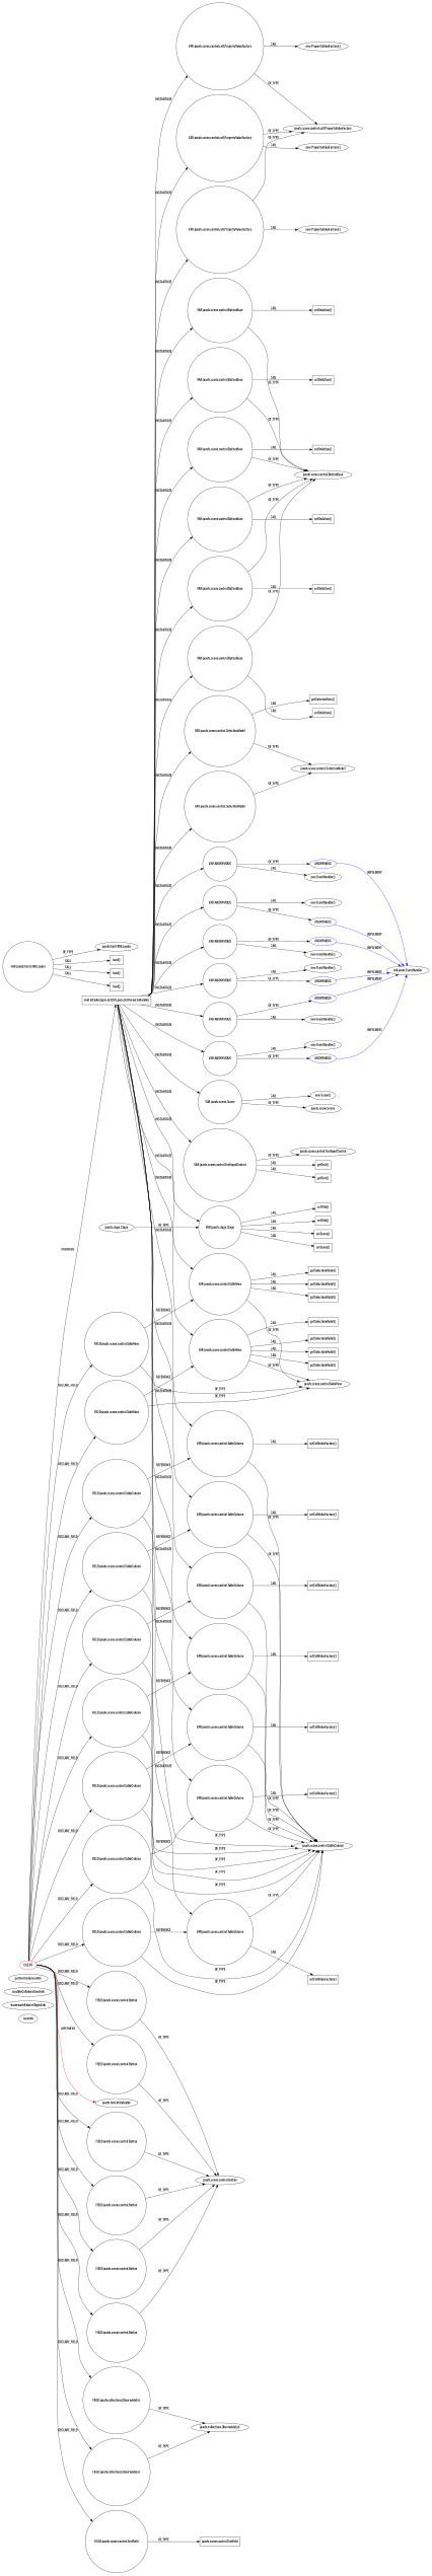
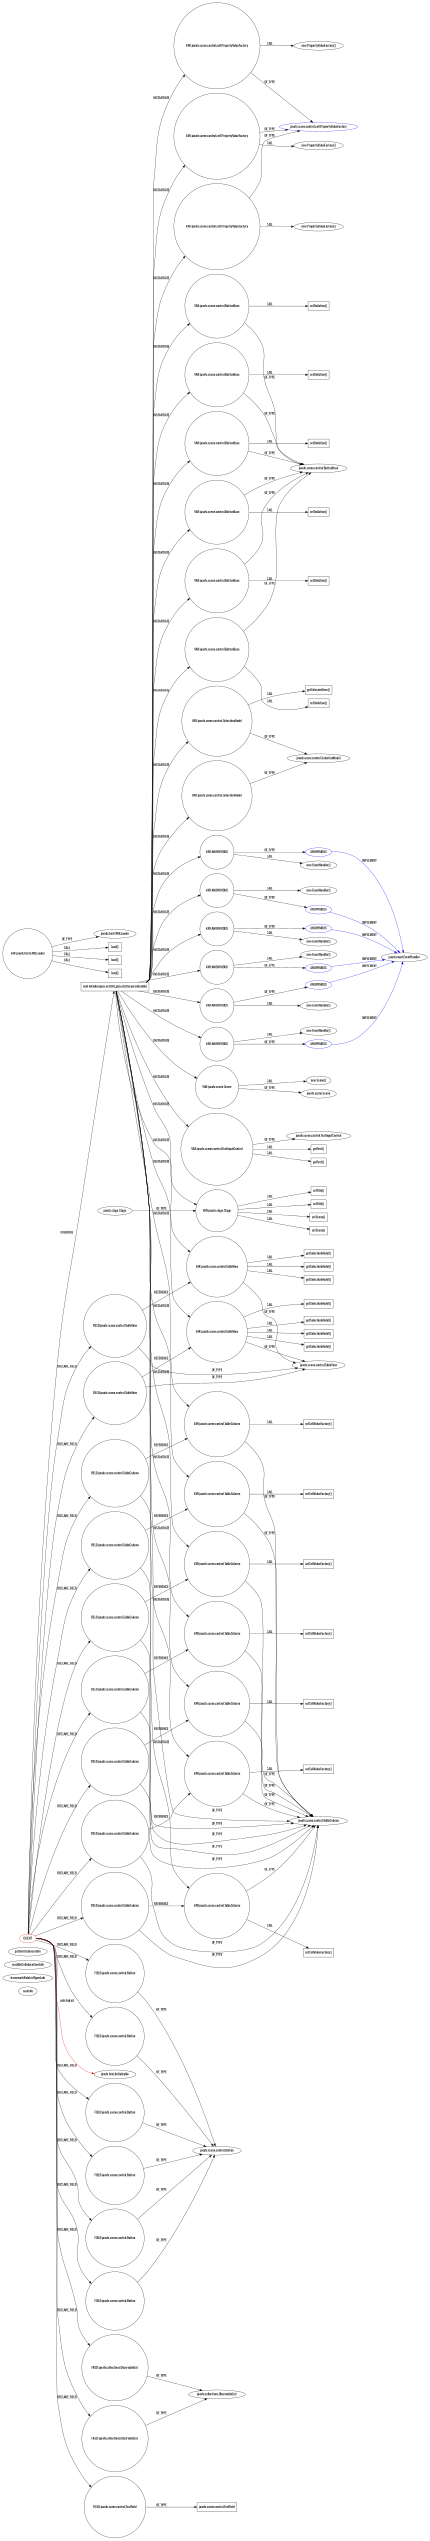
  digraph {
    fontname=Oswald
    rankdir=LR
    node [fontname=Oswald isFrameworkType=false vertexType=VARIABLE_EXPRESION shape=circle]
    edge [fontname=Oswald]
    baseInfo [category=pattern graphId=1659 isAnonymous=false possibleRelation=true isFrameworkType="" vertexType="" shape=""]
    frameworkRelatedTypesInfo [0="javafx.fxml.Initializable" isFrameworkType="" vertexType="" shape=""]
    possibleCollaborationsInfo [0="1659~INSTANTIATION-OVERRIDING_METHOD_DECLARATION-~javafx.fxml.Initializable ~javafx.event.EventHandler ~false~true" 1="1659~INSTANTIATION-OVERRIDING_METHOD_DECLARATION-~javafx.fxml.Initializable ~javafx.event.EventHandler ~false~true" 2="1659~INSTANTIATION-OVERRIDING_METHOD_DECLARATION-~javafx.fxml.Initializable ~javafx.event.EventHandler ~false~true" 3="1659~INSTANTIATION-OVERRIDING_METHOD_DECLARATION-~javafx.fxml.Initializable ~javafx.event.EventHandler ~false~true" 4="1659~INSTANTIATION-OVERRIDING_METHOD_DECLARATION-~javafx.fxml.Initializable ~javafx.event.EventHandler ~false~true" 5="1659~INSTANTIATION-OVERRIDING_METHOD_DECLARATION-~javafx.fxml.Initializable ~javafx.event.EventHandler ~false~true" isFrameworkType="" vertexType="" shape=""]
    patternInstancesInfo [0="diogocs1-FPessoais~/diogocs1-FPessoais/FPessoais-master/FinancasPessoais/src/app/controllers/HomeController.java~HomeController~2490" 1="crosswords-testEnvironment~/crosswords-testEnvironment/testEnvironment-master/src/GUI/MainController.java~MainController~2315" isFrameworkType="" vertexType="" shape=""]
-   n5 [label="javafx.scene.control.cell.PropertyValueFactory" vertexType=FRAMEWORK_CLASS_TYPE shape=""]
+   n5 [label="javafx.scene.control.cell.PropertyValueFactory" vertexType=FRAMEWORK_CLASS_TYPE color=blue shape=""]
    n6 [label="VAR:javafx.scene.control.cell.PropertyValueFactory"]
    n7 [label="new PropertyValueFactory()" vertexType=CONSTRUCTOR_CALL shape=""]
    n8 [label="void initialize(java.net.URL,java.util.ResourceBundle)" shape=box vertexType=OVERRIDING_METHOD_DECLARATION]
    n9 [label="VAR:javafx.scene.control.SelectionModel"]
    n10 [label="VAR:javafx.scene.control.SelectionModel"]
    n11 [label="VAR:javafx.scene.control.TextInputControl"]
    n12 [label="VAR:javafx.scene.control.ButtonBase"]
    n13 [label="VAR:javafx.scene.control.ButtonBase"]
    n14 [label="VAR:javafx.scene.control.ButtonBase"]
    n15 [label="VAR:javafx.scene.control.ButtonBase"]
    n16 [label="VAR:javafx.scene.control.ButtonBase"]
    n17 [label="VAR:javafx.scene.control.ButtonBase"]
    n18 [label="VAR:javafx.scene.control.cell.PropertyValueFactory"]
    n19 [label="VAR:javafx.scene.control.cell.PropertyValueFactory"]
    n20 [label="VAR:ANONYMOUS"]
    n21 [label="VAR:ANONYMOUS"]
    n22 [label="VAR:ANONYMOUS"]
    n23 [label="VAR:ANONYMOUS"]
    n24 [label="VAR:ANONYMOUS"]
    n25 [label="VAR:ANONYMOUS"]
    n26 [label="VAR:javafx.stage.Stage"]
    n27 [label="VAR:javafx.scene.control.TableView"]
    n28 [label="VAR:javafx.scene.control.TableColumn"]
    n29 [label="VAR:javafx.scene.control.TableColumn"]
    n30 [label="VAR:javafx.scene.control.TableColumn"]
    n31 [label="VAR:javafx.scene.control.TableColumn"]
    n32 [label="VAR:javafx.scene.control.TableColumn"]
    n33 [label="VAR:javafx.scene.control.TableColumn"]
    n34 [label="VAR:javafx.scene.control.TableColumn"]
    n35 [label="VAR:javafx.scene.control.TableView"]
    n36 [label="VAR:javafx.scene.Scene"]
    n37 [label="getSelectedItem()" shape=box vertexType=INSIDE_CALL]
    n38 [label="javafx.scene.control.SelectionModel" vertexType=FRAMEWORK_CLASS_TYPE shape=""]
    n39 [label="javafx.scene.control.TextInputControl" vertexType=FRAMEWORK_CLASS_TYPE shape=""]
    n40 [label="getText()" shape=box vertexType=INSIDE_CALL]
    n41 [label="getText()" shape=box vertexType=INSIDE_CALL]
    n42 [label="javafx.scene.control.ButtonBase" vertexType=FRAMEWORK_CLASS_TYPE shape=""]
    n43 [label="setOnAction()" shape=box vertexType=INSIDE_CALL]
    n44 [label="setOnAction()" shape=box vertexType=INSIDE_CALL]
    n45 [label="setOnAction()" shape=box vertexType=INSIDE_CALL]
    n46 [label="setOnAction()" shape=box vertexType=INSIDE_CALL]
    n47 [label="setOnAction()" shape=box vertexType=INSIDE_CALL]
    n48 [label="setOnAction()" shape=box vertexType=INSIDE_CALL]
    n49 [label="new PropertyValueFactory()" vertexType=CONSTRUCTOR_CALL shape=""]
    n50 [label="new PropertyValueFactory()" vertexType=CONSTRUCTOR_CALL shape=""]
    n51 [color=blue label=ANONYMOUS vertexType=REFERENCE_ANONYMOUS_DECLARATION shape=""]
    n52 [label="new EventHandler()" vertexType=CONSTRUCTOR_CALL shape=""]
    n53 [color=blue label=ANONYMOUS vertexType=REFERENCE_ANONYMOUS_DECLARATION shape=""]
    n54 [label="new EventHandler()" vertexType=CONSTRUCTOR_CALL shape=""]
    n55 [color=blue label=ANONYMOUS vertexType=REFERENCE_ANONYMOUS_DECLARATION shape=""]
    n56 [label="new EventHandler()" vertexType=CONSTRUCTOR_CALL shape=""]
    n57 [color=blue label=ANONYMOUS vertexType=REFERENCE_ANONYMOUS_DECLARATION shape=""]
    n58 [label="new EventHandler()" vertexType=CONSTRUCTOR_CALL shape=""]
    n59 [color=blue label=ANONYMOUS vertexType=REFERENCE_ANONYMOUS_DECLARATION shape=""]
    n60 [label="new EventHandler()" vertexType=CONSTRUCTOR_CALL shape=""]
    n61 [color=blue label=ANONYMOUS vertexType=REFERENCE_ANONYMOUS_DECLARATION shape=""]
    n62 [label="new EventHandler()" vertexType=CONSTRUCTOR_CALL shape=""]
    n63 [label="setTitle()" shape=box vertexType=INSIDE_CALL]
    n64 [label="setTitle()" shape=box vertexType=INSIDE_CALL]
    n65 [label="setScene()" shape=box vertexType=INSIDE_CALL]
    n66 [label="setScene()" shape=box vertexType=INSIDE_CALL]
    n67 [label="getSelectionModel()" shape=box vertexType=INSIDE_CALL]
    n68 [label="getSelectionModel()" shape=box vertexType=INSIDE_CALL]
    n69 [label="getSelectionModel()" shape=box vertexType=INSIDE_CALL]
    n70 [label="javafx.scene.control.TableView" vertexType=FRAMEWORK_CLASS_TYPE shape=""]
    n71 [label="setCellValueFactory()" shape=box vertexType=INSIDE_CALL]
    n72 [label="javafx.scene.control.TableColumn" vertexType=FRAMEWORK_CLASS_TYPE shape=""]
    n73 [label="setCellValueFactory()" shape=box vertexType=INSIDE_CALL]
    n74 [label="setCellValueFactory()" shape=box vertexType=INSIDE_CALL]
    n75 [label="setCellValueFactory()" shape=box vertexType=INSIDE_CALL]
    n76 [label="setCellValueFactory()" shape=box vertexType=INSIDE_CALL]
    n77 [label="setCellValueFactory()" shape=box vertexType=INSIDE_CALL]
    n78 [label="setCellValueFactory()" shape=box vertexType=INSIDE_CALL]
    n79 [label="VAR:javafx.fxml.FXMLLoader"]
    n80 [label="javafx.fxml.FXMLLoader" vertexType=FRAMEWORK_CLASS_TYPE shape=""]
    n81 [label="load()" shape=box vertexType=INSIDE_CALL]
    n82 [label="load()" shape=box vertexType=INSIDE_CALL]
    n83 [label="load()" shape=box vertexType=INSIDE_CALL]
    n84 [label="getSelectionModel()" shape=box vertexType=INSIDE_CALL]
    n85 [label="getSelectionModel()" shape=box vertexType=INSIDE_CALL]
    n86 [label="getSelectionModel()" shape=box vertexType=INSIDE_CALL]
    n87 [label="getSelectionModel()" shape=box vertexType=INSIDE_CALL]
    n88 [label="new Scene()" vertexType=CONSTRUCTOR_CALL shape=""]
    n89 [label="javafx.scene.Scene" vertexType=FRAMEWORK_CLASS_TYPE shape=""]
    n90 [color=red label=CLIENT vertexType=ROOT_CLIENT_CLASS_DECLARATION shape=""]
    n91 [label="FIELD:javafx.scene.control.Button" vertexType=FIELD_DECLARATION]
    n92 [label="FIELD:javafx.scene.control.Button" vertexType=FIELD_DECLARATION]
    n93 [label="FIELD:javafx.scene.control.Button" vertexType=FIELD_DECLARATION]
    n94 [label="FIELD:javafx.scene.control.Button" vertexType=FIELD_DECLARATION]
    n95 [label="FIELD:javafx.scene.control.Button" vertexType=FIELD_DECLARATION]
    n96 [label="FIELD:javafx.scene.control.Button" vertexType=FIELD_DECLARATION]
    n97 [label="FIELD:javafx.collections.ObservableList" vertexType=FIELD_DECLARATION]
    n98 [label="FIELD:javafx.collections.ObservableList" vertexType=FIELD_DECLARATION]
    n99 [label="FIELD:javafx.scene.control.TextField" vertexType=FIELD_DECLARATION]
    n100 [label="javafx.fxml.Initializable" vertexType=FRAMEWORK_INTERFACE_TYPE shape=""]
    n101 [label="FIELD:javafx.scene.control.TableView" vertexType=FIELD_DECLARATION]
    n102 [label="FIELD:javafx.scene.control.TableView" vertexType=FIELD_DECLARATION]
    n103 [label="FIELD:javafx.scene.control.TableColumn" vertexType=FIELD_DECLARATION]
    n104 [label="FIELD:javafx.scene.control.TableColumn" vertexType=FIELD_DECLARATION]
    n105 [label="FIELD:javafx.scene.control.TableColumn" vertexType=FIELD_DECLARATION]
    n106 [label="FIELD:javafx.scene.control.TableColumn" vertexType=FIELD_DECLARATION]
    n107 [label="FIELD:javafx.scene.control.TableColumn" vertexType=FIELD_DECLARATION]
    n108 [label="FIELD:javafx.scene.control.TableColumn" vertexType=FIELD_DECLARATION]
    n109 [label="FIELD:javafx.scene.control.TableColumn" vertexType=FIELD_DECLARATION]
    n110 [label="javafx.scene.control.Button" vertexType=FRAMEWORK_CLASS_TYPE shape=""]
    n111 [label="javafx.collections.ObservableList" vertexType=FRAMEWORK_INTERFACE_TYPE shape=""]
    n112 [label="javafx.scene.control.TextField" shape=box vertexType=FRAMEWORK_CLASS_TYPE]
-   n113 [label="util.event.EventHandler" vertexType=FRAMEWORK_INTERFACE_TYPE shape=""]
+   n113 [label="javafx.event.EventHandler" vertexType=FRAMEWORK_INTERFACE_TYPE shape=""]
    n114 [label="javafx.stage.Stage" vertexType=FRAMEWORK_CLASS_TYPE shape=""]
    n6 -> n5 [label=OF_TYPE]
    n6 -> n7 [label=CALL]
    n8 -> n6 [label=INSTANTIATE]
    n8 -> n9 [label=INSTANTIATE]
    n8 -> n10 [label=INSTANTIATE]
    n8 -> n11 [label=INSTANTIATE]
    n8 -> n12 [label=INSTANTIATE]
    n8 -> n13 [label=INSTANTIATE]
    n8 -> n14 [label=INSTANTIATE]
    n8 -> n15 [label=INSTANTIATE]
    n8 -> n16 [label=INSTANTIATE]
    n8 -> n17 [label=INSTANTIATE]
    n8 -> n18 [label=INSTANTIATE]
    n8 -> n19 [label=INSTANTIATE]
    n8 -> n20 [label=INSTANTIATE]
    n8 -> n21 [label=INSTANTIATE]
    n8 -> n22 [label=INSTANTIATE]
    n8 -> n23 [label=INSTANTIATE]
    n8 -> n24 [label=INSTANTIATE]
    n8 -> n25 [label=INSTANTIATE]
    n8 -> n26 [label=INSTANTIATE]
    n8 -> n27 [label=INSTANTIATE]
    n8 -> n28 [label=INSTANTIATE]
    n8 -> n29 [label=INSTANTIATE]
    n8 -> n30 [label=INSTANTIATE]
    n8 -> n31 [label=INSTANTIATE]
    n8 -> n32 [label=INSTANTIATE]
    n8 -> n33 [label=INSTANTIATE]
    n8 -> n34 [label=INSTANTIATE]
    n8 -> n35 [label=INSTANTIATE]
    n8 -> n36 [label=INSTANTIATE]
    n9 -> n37 [label=CALL]
    n9 -> n38 [label=OF_TYPE]
    n10 -> n38 [label=OF_TYPE]
    n11 -> n39 [label=OF_TYPE]
    n11 -> n40 [label=CALL]
    n11 -> n41 [label=CALL]
    n12 -> n42 [label=OF_TYPE]
    n12 -> n43 [label=CALL]
    n13 -> n42 [label=OF_TYPE]
    n13 -> n44 [label=CALL]
    n14 -> n42 [label=OF_TYPE]
    n14 -> n45 [label=CALL]
    n15 -> n42 [label=OF_TYPE]
    n15 -> n46 [label=CALL]
    n16 -> n42 [label=OF_TYPE]
    n16 -> n47 [label=CALL]
    n17 -> n42 [label=OF_TYPE]
    n17 -> n48 [label=CALL]
    n18 -> n5 [label=OF_TYPE]
    n18 -> n49 [label=CALL]
    n19 -> n5 [label=OF_TYPE]
    n19 -> n50 [label=CALL]
    n20 -> n51 [label=OF_TYPE]
    n20 -> n52 [label=CALL]
    n21 -> n53 [label=OF_TYPE]
    n21 -> n54 [label=CALL]
    n22 -> n55 [label=OF_TYPE]
    n22 -> n56 [label=CALL]
    n23 -> n57 [label=OF_TYPE]
    n23 -> n58 [label=CALL]
    n24 -> n59 [label=OF_TYPE]
    n24 -> n60 [label=CALL]
    n25 -> n61 [label=OF_TYPE]
    n25 -> n62 [label=CALL]
    n26 -> n63 [label=CALL]
    n26 -> n64 [label=CALL]
    n26 -> n65 [label=CALL]
    n26 -> n66 [label=CALL]
    n27 -> n67 [label=CALL]
    n27 -> n68 [label=CALL]
    n27 -> n69 [label=CALL]
    n27 -> n70 [label=OF_TYPE]
    n28 -> n71 [label=CALL]
    n28 -> n72 [label=OF_TYPE]
    n29 -> n72 [label=OF_TYPE]
    n29 -> n73 [label=CALL]
    n30 -> n72 [label=OF_TYPE]
    n30 -> n74 [label=CALL]
    n31 -> n72 [label=OF_TYPE]
    n31 -> n75 [label=CALL]
    n32 -> n72 [label=OF_TYPE]
    n32 -> n76 [label=CALL]
    n33 -> n72 [label=OF_TYPE]
    n33 -> n77 [label=CALL]
    n34 -> n72 [label=OF_TYPE]
    n34 -> n78 [label=CALL]
    n35 -> n70 [label=OF_TYPE]
    n35 -> n84 [label=CALL]
    n35 -> n85 [label=CALL]
    n35 -> n86 [label=CALL]
    n35 -> n87 [label=CALL]
    n36 -> n88 [label=CALL]
    n36 -> n89 [label=OF_TYPE]
    n51 -> n113 [color=blue label=IMPLEMENT]
    n53 -> n113 [color=blue label=IMPLEMENT]
    n55 -> n113 [color=blue label=IMPLEMENT]
    n57 -> n113 [color=blue label=IMPLEMENT]
    n59 -> n113 [color=blue label=IMPLEMENT]
    n61 -> n113 [color=blue label=IMPLEMENT]
    n79 -> n80 [label=OF_TYPE]
    n79 -> n81 [label=CALL]
    n79 -> n82 [label=CALL]
    n79 -> n83 [label=CALL]
    n90 -> n8 [label=OVERRIDE]
    n90 -> n91 [label=DECLARE_FIELD]
    n90 -> n92 [label=DECLARE_FIELD]
    n90 -> n93 [label=DECLARE_FIELD]
    n90 -> n94 [label=DECLARE_FIELD]
    n90 -> n95 [label=DECLARE_FIELD]
    n90 -> n96 [label=DECLARE_FIELD]
    n90 -> n97 [label=DECLARE_FIELD]
    n90 -> n98 [label=DECLARE_FIELD]
    n90 -> n99 [label=DECLARE_FIELD]
    n90 -> n100 [color=red label=IMPLEMENT]
    n90 -> n101 [label=DECLARE_FIELD]
    n90 -> n102 [label=DECLARE_FIELD]
    n90 -> n103 [label=DECLARE_FIELD]
    n90 -> n104 [label=DECLARE_FIELD]
    n90 -> n105 [label=DECLARE_FIELD]
    n90 -> n106 [label=DECLARE_FIELD]
    n90 -> n107 [label=DECLARE_FIELD]
    n90 -> n108 [label=DECLARE_FIELD]
    n90 -> n109 [label=DECLARE_FIELD]
    n91 -> n110 [label=OF_TYPE]
    n92 -> n110 [label=OF_TYPE]
    n93 -> n110 [label=OF_TYPE]
    n94 -> n110 [label=OF_TYPE]
    n95 -> n110 [label=OF_TYPE]
    n96 -> n110 [label=OF_TYPE]
    n97 -> n111 [label=OF_TYPE]
    n98 -> n111 [label=OF_TYPE]
    n99 -> n112 [label=OF_TYPE]
    n101 -> n35 [label=REFERENCE]
    n101 -> n70 [label=OF_TYPE]
    n102 -> n27 [label=REFERENCE]
    n102 -> n70 [label=OF_TYPE]
    n103 -> n28 [label=REFERENCE]
    n103 -> n72 [label=OF_TYPE]
    n104 -> n29 [label=REFERENCE]
    n104 -> n72 [label=OF_TYPE]
    n105 -> n32 [label=REFERENCE]
    n105 -> n72 [label=OF_TYPE]
    n106 -> n30 [label=REFERENCE]
    n106 -> n72 [label=OF_TYPE]
    n107 -> n34 [label=REFERENCE]
    n107 -> n72 [label=OF_TYPE]
    n108 -> n31 [label=REFERENCE]
    n108 -> n72 [label=OF_TYPE]
    n109 -> n33 [label=REFERENCE]
    n109 -> n72 [label=OF_TYPE]
    n114 -> n26 [label=OF_TYPE]
  }
